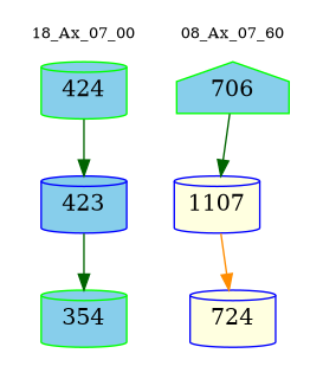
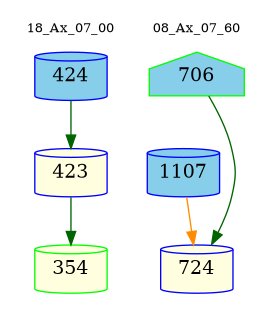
  digraph {
    node [color=green fillcolor=skyblue shape=cylinder style=filled]
    edge [color=darkgreen]
-   n1 [label=424]
-   n2 [color=blue label=423]
-   n3 [label=354]
+   n1 [color=blue label=424]
+   n2 [color=blue fillcolor=lightyellow label=423]
+   n3 [fillcolor=lightyellow label=354]
    n4 [label=706 shape=house]
-   n5 [color=blue fillcolor=lightyellow label=1107]
+   n5 [color=blue label=1107]
    n6 [color=blue fillcolor=lightyellow label=724]
    subgraph cluster_1 {
      color=white
      fontsize=10
      label="18_Ax_07_00"
      n1
      n2
      n3
    }
    subgraph cluster_2 {
      color=white
      fontsize=10
      label="08_Ax_07_60"
      n4
      n5
      n6
    }
    n1 -> n2
    n2 -> n3
-   n4 -> n5
+   n4 -> n6
    n5 -> n6 [color=darkorange]
  }
